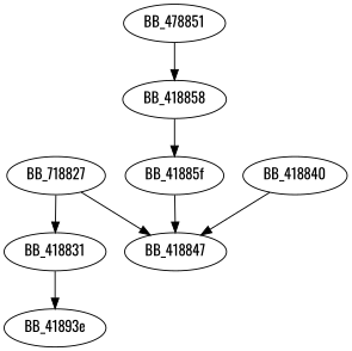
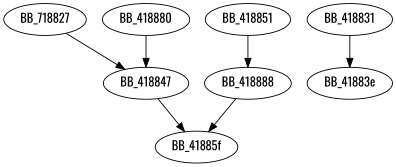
  digraph {
    fontname=Oswald
    node [fontname=Oswald]
    edge [fontname=Oswald]
    n1 [label=BB_718827]
    BB_418831
    BB_418847
-   BB_41883e [label=BB_41893e]
+   BB_41883e
    BB_41885f
-   BB_418851 [label=BB_478851]
-   BB_418858
-   BB_418840
-   n1 -> BB_418831
+   BB_418851
+   BB_418858 [label=BB_418888]
+   BB_418840 [label=BB_418880]
    n1 -> BB_418847
    BB_418831 -> BB_41883e
-   BB_41885f -> BB_418847
+   BB_418847 -> BB_41885f
    BB_418851 -> BB_418858
    BB_418858 -> BB_41885f
    BB_418840 -> BB_418847
  }
